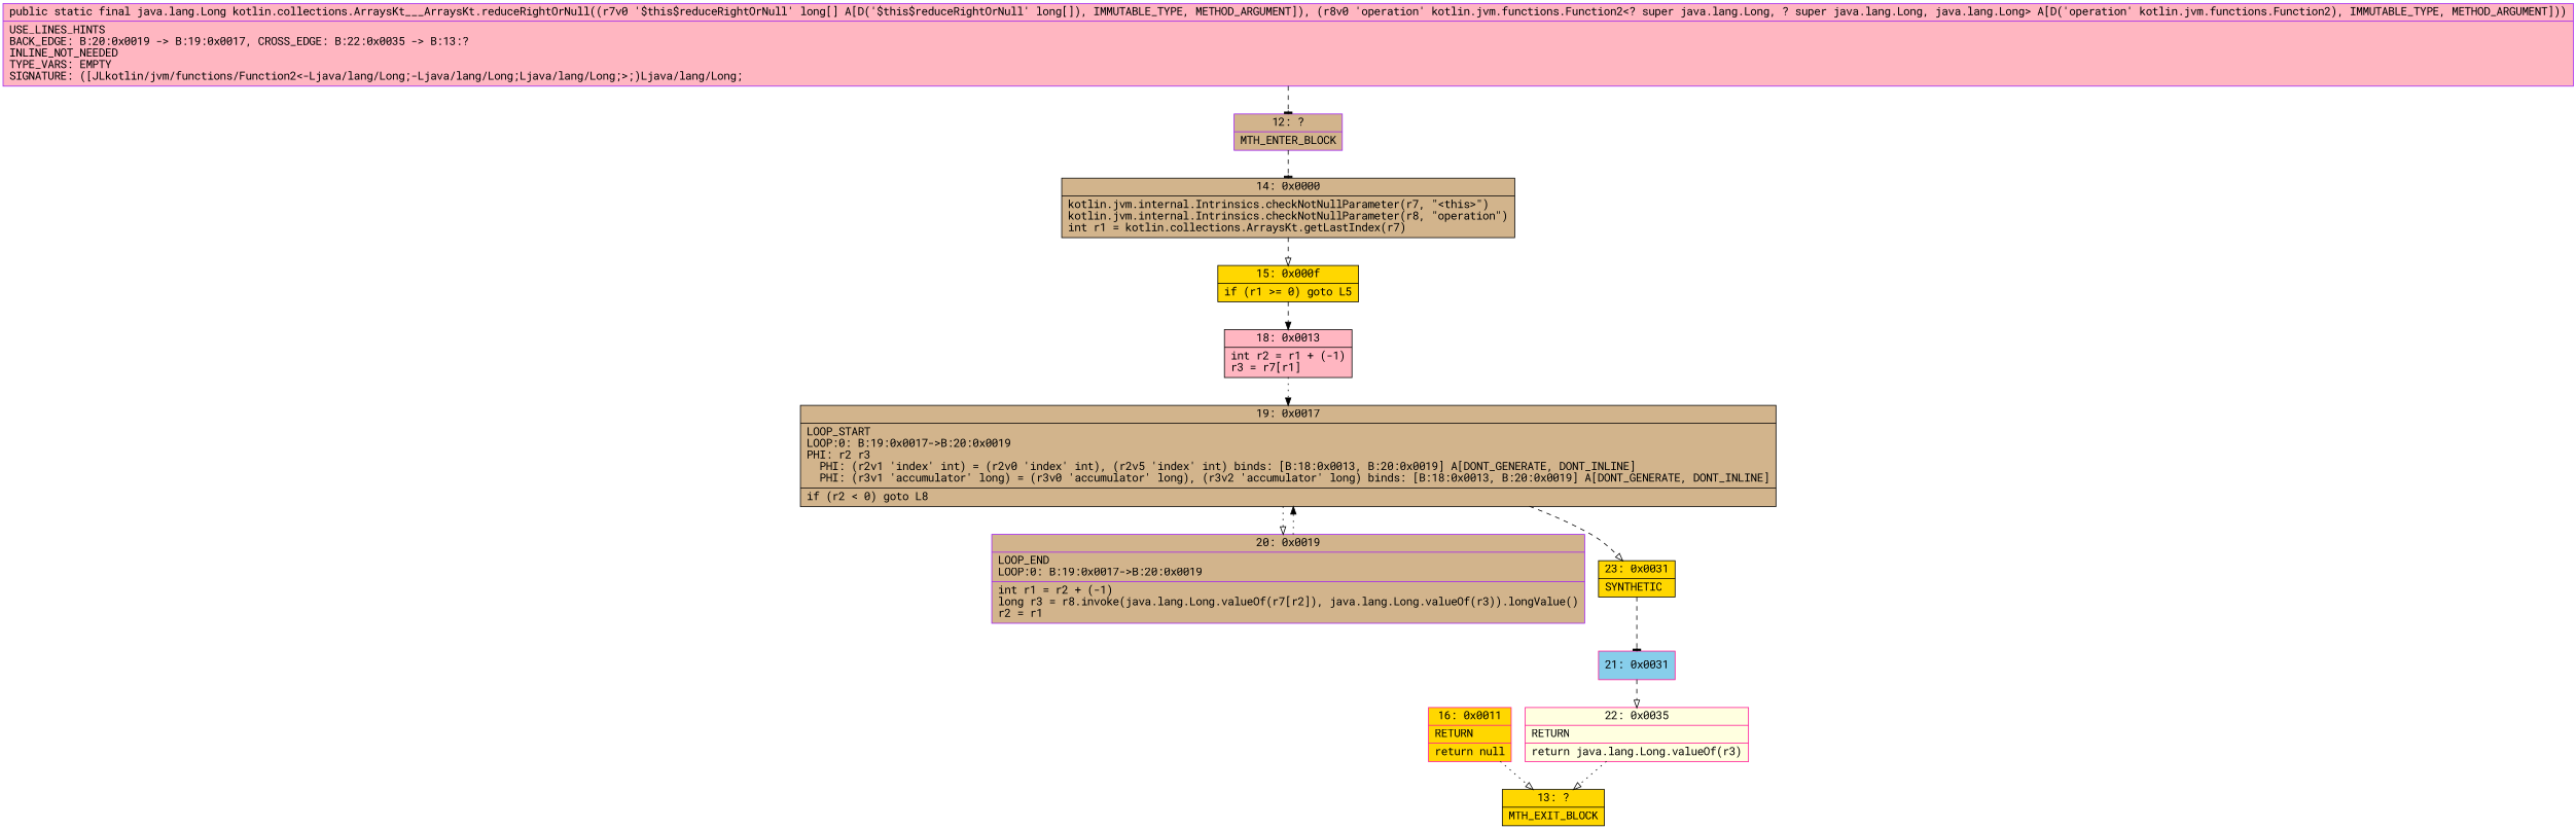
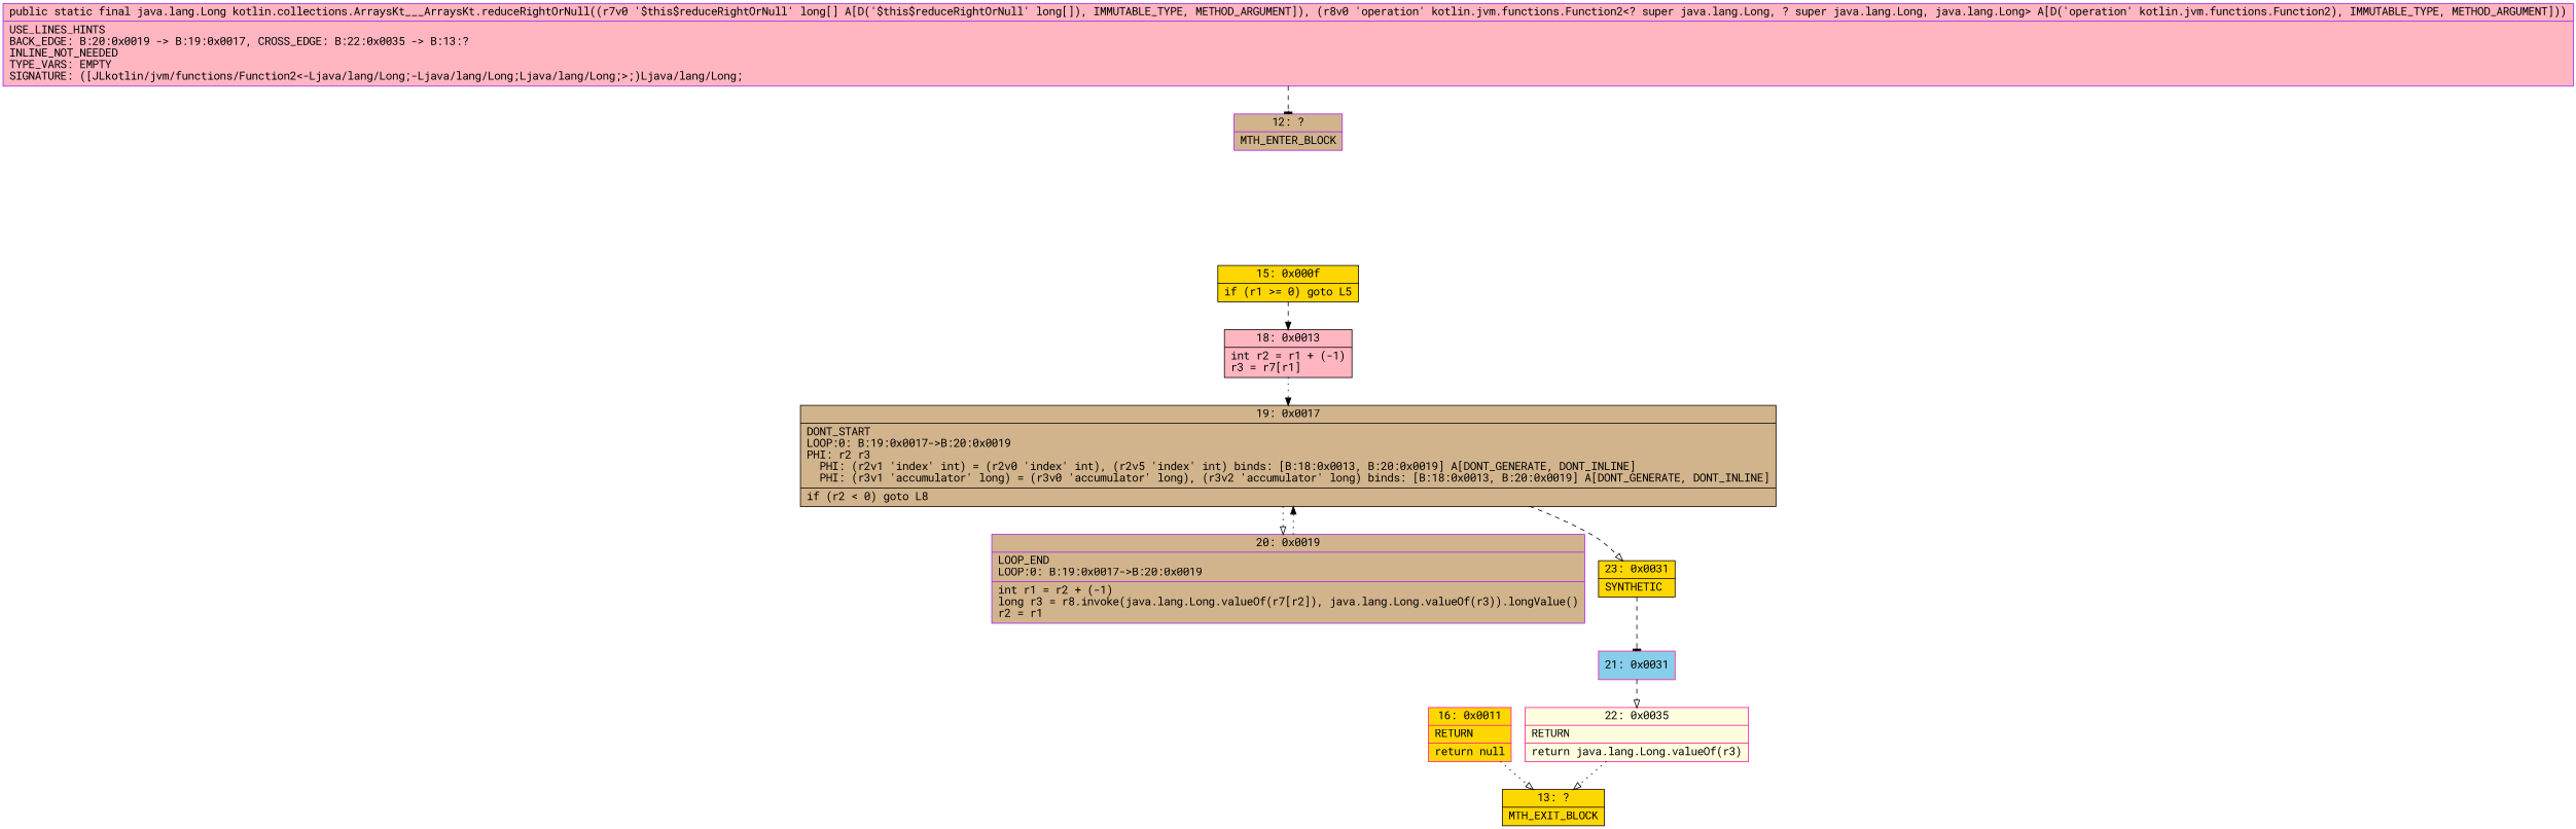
  digraph {
    fontname="Roboto Mono"
    node [color=black fillcolor=tan fontname="Roboto Mono" shape=record style=filled]
    edge [arrowhead=onormal fontname="Roboto Mono" style=dashed]
    n1 [color=purple label="{12\:\ ?|MTH_ENTER_BLOCK\l}"]
-   n2 [label="{14\:\ 0x0000|kotlin.jvm.internal.Intrinsics.checkNotNullParameter(r7, \"\<this\>\")\lkotlin.jvm.internal.Intrinsics.checkNotNullParameter(r8, \"operation\")\lint r1 = kotlin.collections.ArraysKt.getLastIndex(r7)\l}"]
    n3 [fillcolor=gold label="{15\:\ 0x000f|if (r1 \>= 0) goto L5\l}"]
    n4 [fillcolor=lightpink label="{18\:\ 0x0013|int r2 = r1 + (\-1)\lr3 = r7[r1]\l}"]
    n5 [color=deeppink fillcolor=gold label="{16\:\ 0x0011|RETURN\l|return null\l}"]
    n6 [fillcolor=gold label="{13\:\ ?|MTH_EXIT_BLOCK\l}"]
-   n7 [label="{19\:\ 0x0017|LOOP_START\lLOOP:0: B:19:0x0017\-\>B:20:0x0019\lPHI: r2 r3 \l  PHI: (r2v1 'index' int) = (r2v0 'index' int), (r2v5 'index' int) binds: [B:18:0x0013, B:20:0x0019] A[DONT_GENERATE, DONT_INLINE]\l  PHI: (r3v1 'accumulator' long) = (r3v0 'accumulator' long), (r3v2 'accumulator' long) binds: [B:18:0x0013, B:20:0x0019] A[DONT_GENERATE, DONT_INLINE]\l|if (r2 \< 0) goto L8\l}"]
+   n7 [label="{19\:\ 0x0017|DONT_START\lLOOP:0: B:19:0x0017\-\>B:20:0x0019\lPHI: r2 r3 \l  PHI: (r2v1 'index' int) = (r2v0 'index' int), (r2v5 'index' int) binds: [B:18:0x0013, B:20:0x0019] A[DONT_GENERATE, DONT_INLINE]\l  PHI: (r3v1 'accumulator' long) = (r3v0 'accumulator' long), (r3v2 'accumulator' long) binds: [B:18:0x0013, B:20:0x0019] A[DONT_GENERATE, DONT_INLINE]\l|if (r2 \< 0) goto L8\l}"]
    n8 [color=purple label="{20\:\ 0x0019|LOOP_END\lLOOP:0: B:19:0x0017\-\>B:20:0x0019\l|int r1 = r2 + (\-1)\llong r3 = r8.invoke(java.lang.Long.valueOf(r7[r2]), java.lang.Long.valueOf(r3)).longValue()\lr2 = r1\l}"]
    n9 [fillcolor=gold label="{23\:\ 0x0031|SYNTHETIC\l}"]
    n10 [color=deeppink fillcolor=skyblue label="{21\:\ 0x0031}"]
    n11 [color=deeppink fillcolor=lightyellow label="{22\:\ 0x0035|RETURN\l|return java.lang.Long.valueOf(r3)\l}"]
    n12 [color=purple fillcolor=lightpink label="{public static final java.lang.Long kotlin.collections.ArraysKt___ArraysKt.reduceRightOrNull((r7v0 '$this$reduceRightOrNull' long[] A[D('$this$reduceRightOrNull' long[]), IMMUTABLE_TYPE, METHOD_ARGUMENT]), (r8v0 'operation' kotlin.jvm.functions.Function2\<? super java.lang.Long, ? super java.lang.Long, java.lang.Long\> A[D('operation' kotlin.jvm.functions.Function2), IMMUTABLE_TYPE, METHOD_ARGUMENT]))  | USE_LINES_HINTS\lBACK_EDGE: B:20:0x0019 \-\> B:19:0x0017, CROSS_EDGE: B:22:0x0035 \-\> B:13:?\lINLINE_NOT_NEEDED\lTYPE_VARS: EMPTY\lSIGNATURE: ([JLkotlin\/jvm\/functions\/Function2\<\-Ljava\/lang\/Long;\-Ljava\/lang\/Long;Ljava\/lang\/Long;\>;)Ljava\/lang\/Long;\l}"]
-   n1 -> n2 [arrowhead=tee]
-   n2 -> n3
    n3 -> n4 [arrowhead=normal]
    n4 -> n7 [arrowhead=normal style=dotted]
    n5 -> n6 [style=dotted]
    n7 -> n8 [style=dotted]
    n7 -> n9
    n8 -> n7 [arrowhead=normal style=dotted]
    n9 -> n10 [arrowhead=tee]
    n10 -> n11
    n11 -> n6 [style=dotted]
    n12 -> n1 [arrowhead=tee]
  }
